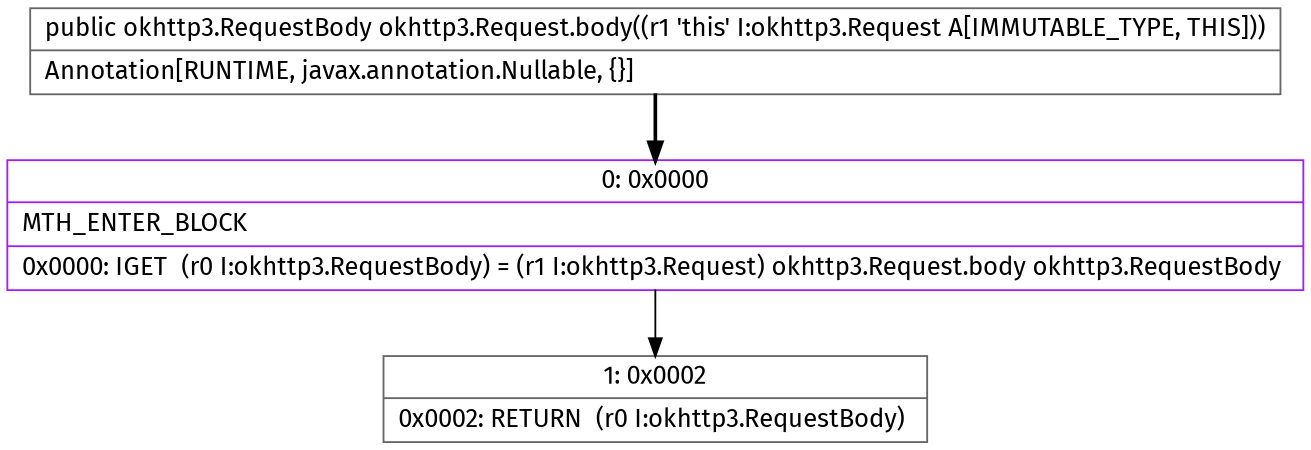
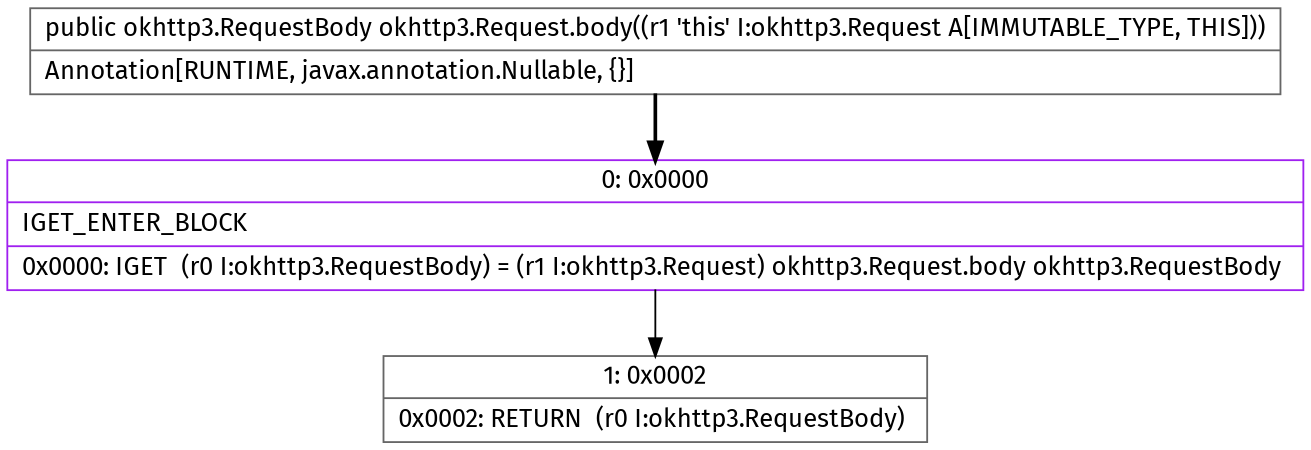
  digraph {
    fontname="Fira Sans"
    node [shape=record style=filled fillcolor=white color=gray40 fontname="Fira Sans"]
    edge [fontname="Fira Sans"]
-   n1 [label="{0\:\ 0x0000|MTH_ENTER_BLOCK\l|0x0000: IGET  (r0 I:okhttp3.RequestBody) = (r1 I:okhttp3.Request) okhttp3.Request.body okhttp3.RequestBody \l}" color=purple]
+   n1 [label="{0\:\ 0x0000|IGET_ENTER_BLOCK\l|0x0000: IGET  (r0 I:okhttp3.RequestBody) = (r1 I:okhttp3.Request) okhttp3.Request.body okhttp3.RequestBody \l}" color=purple]
    n2 [label="{1\:\ 0x0002|0x0002: RETURN  (r0 I:okhttp3.RequestBody) \l}"]
    n3 [label="{public okhttp3.RequestBody okhttp3.Request.body((r1 'this' I:okhttp3.Request A[IMMUTABLE_TYPE, THIS]))  | Annotation[RUNTIME, javax.annotation.Nullable, \{\}]\l}"]
    n1 -> n2 [style=solid]
    n3 -> n1 [style=bold]
  }
